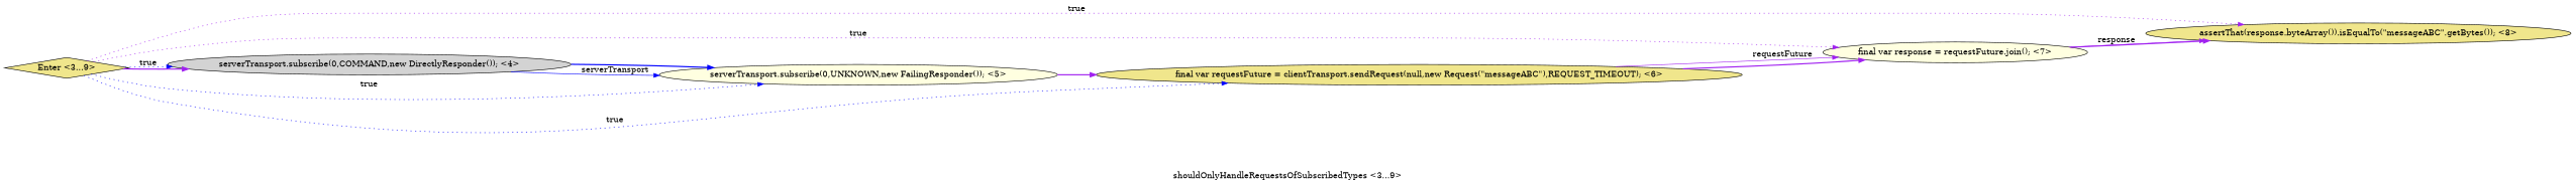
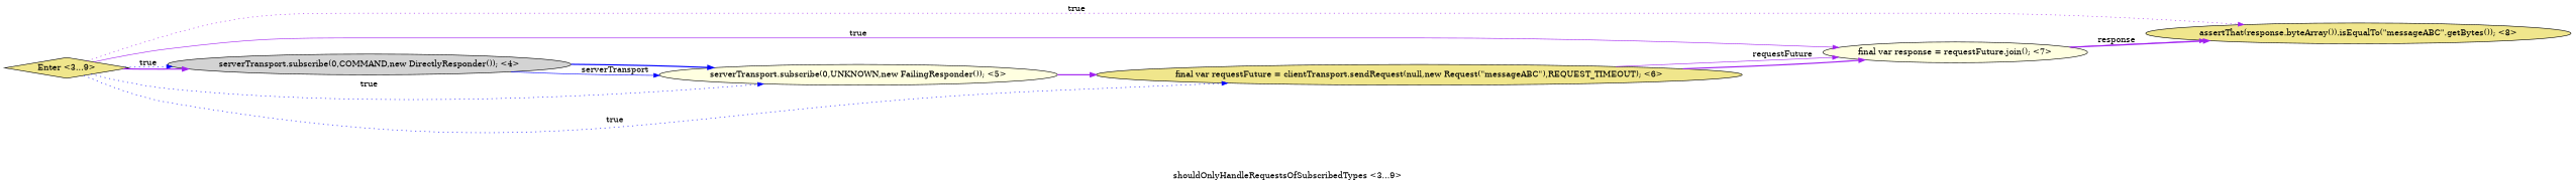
  digraph {
    label="shouldOnlyHandleRequestsOfSubscribedTypes <3...9>"
    rankdir=LR
    node [fillcolor=khaki shape=ellipse style=filled]
    edge [style=dotted color=purple]
    n1 [label="Enter <3...9>" shape=diamond]
    n2 [fillcolor=lightyellow label="final var response = requestFuture.join(); <7>"]
    n3 [fillcolor=lightyellow label="serverTransport.subscribe(0,UNKNOWN,new FailingResponder()); <5>"]
    n4 [label="final var requestFuture = clientTransport.sendRequest(null,new Request(\"messageABC\"),REQUEST_TIMEOUT); <6>"]
    n5 [label="assertThat(response.byteArray()).isEqualTo(\"messageABC\".getBytes()); <8>"]
    n6 [fillcolor=lightgrey label="serverTransport.subscribe(0,COMMAND,new DirectlyResponder()); <4>"]
-   n1 -> n2 [label=true]
+   n1 -> n2 [label=true style=solid]
    n1 -> n3 [label=true color=blue]
    n1 -> n4 [label=true color=blue]
    n1 -> n5 [label=true]
    n1 -> n6 [label=true color=blue]
    n1 -> n6 [style=bold]
    n2 -> n5 [label=response style=solid]
    n2 -> n5 [style=bold]
    n3 -> n4 [style=bold]
    n4 -> n2 [label=requestFuture style=solid]
    n4 -> n2 [style=bold]
    n6 -> n3 [label=serverTransport style=solid color=blue]
    n6 -> n3 [style=bold color=blue]
  }
